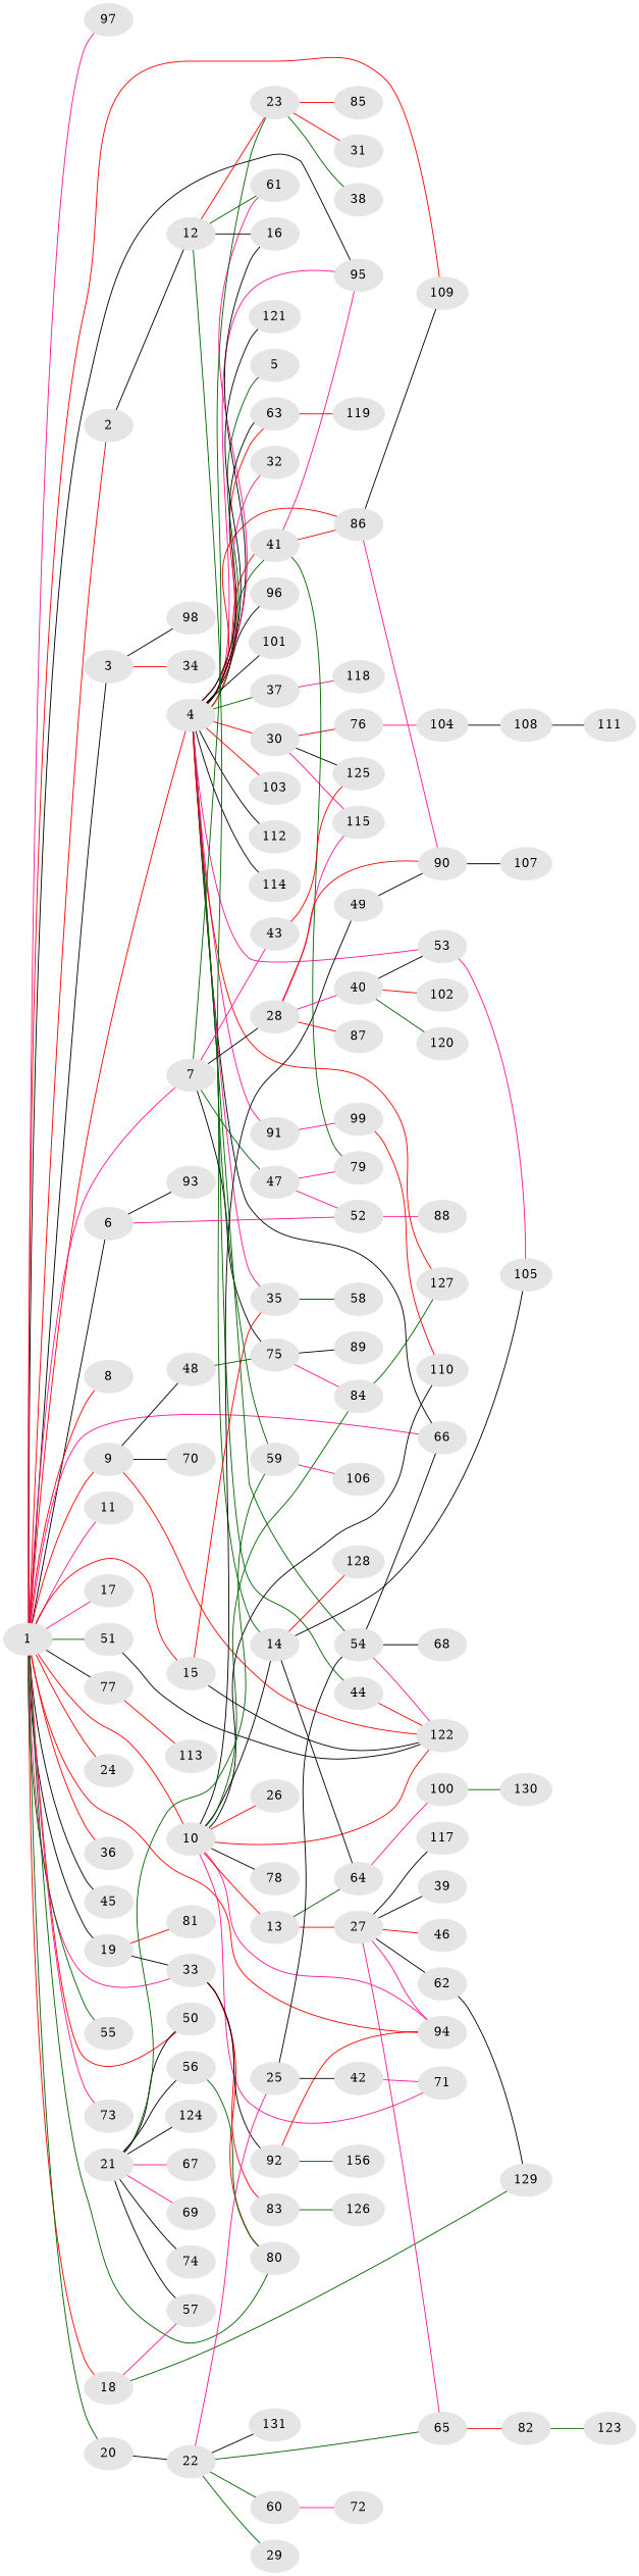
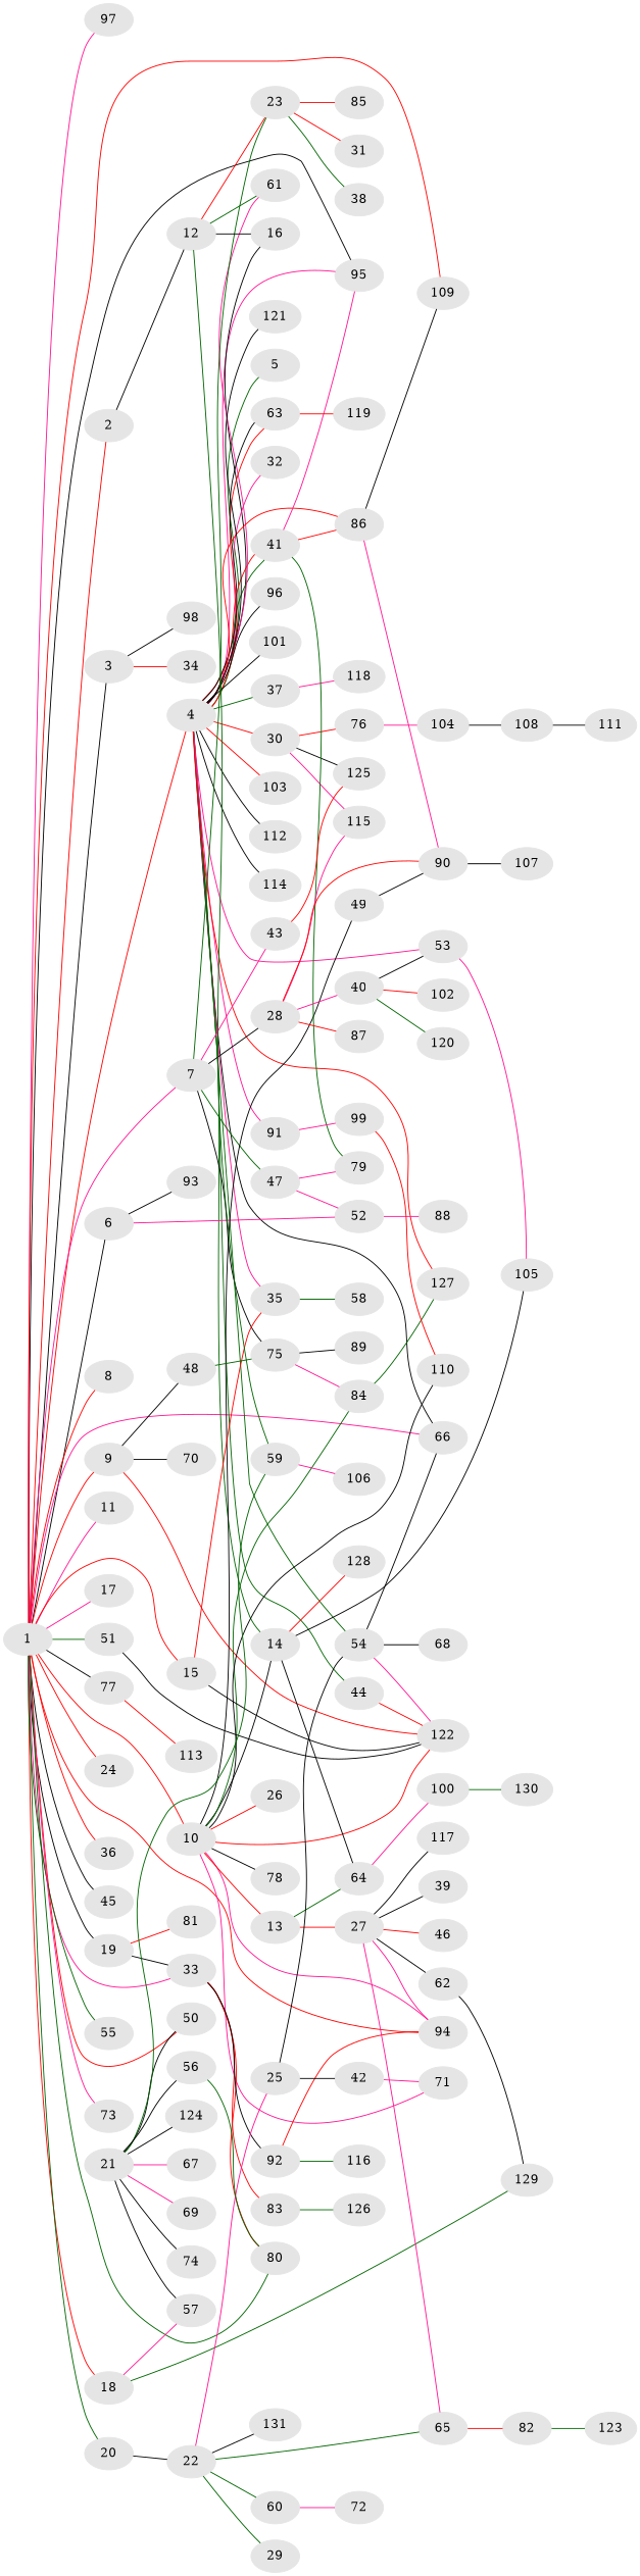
  graph {
    rankdir=LR
    node [color=gray90 style=filled]
    edge [color=black]
    1
    2
    3
    4
    6
    7
    8
    9
    10
    11
    15
    17
    18
    19
    20
    24
    33
    36
    45
    50
    51
    55
    66
    73
    77
    80
    94
    95
    97
    109
    12
    34
    98
    5
    14
    16
    30
    32
    35
    37
    41
    44
    53
    54
    61
    63
    86
    91
    96
    101
    103
    112
    114
    121
    127
    52
    93
    23
    28
    43
    47
    75
    48
    70
    122
    13
    26
    49
    71
    78
    84
    110
    57
    129
    81
    22
    83
    92
    113
    59
    64
    105
    128
    115
    76
    125
    58
    118
    79
    68
    119
    90
    99
    88
    31
    38
    85
    40
    87
    89
    27
    106
    65
    39
    46
    62
    117
    100
    21
    56
    67
    69
    74
    124
    25
    29
    60
    131
    42
    72
    82
    102
    120
    107
    104
    126
-   116 [label=156]
+   116
    130
    123
    108
    111
    1 -- 2 [color=red]
    1 -- 3
    1 -- 4 [color=red]
    1 -- 6
    1 -- 7 [color=deeppink]
    1 -- 8 [color=red]
    1 -- 9 [color=red]
    1 -- 10 [color=red]
    1 -- 11 [color=deeppink]
    1 -- 15 [color=red]
    1 -- 17 [color=deeppink]
    1 -- 18 [color=red]
    1 -- 19
    1 -- 20 [color=darkgreen]
    1 -- 24 [color=red]
    1 -- 33 [color=deeppink]
    1 -- 36 [color=red]
    1 -- 45
    1 -- 50 [color=red]
    1 -- 51 [color=darkgreen]
    1 -- 55 [color=darkgreen]
    1 -- 66 [color=deeppink]
    1 -- 73 [color=deeppink]
    1 -- 77
    1 -- 80 [color=darkgreen]
    1 -- 94 [color=red]
    1 -- 95
    1 -- 97 [color=deeppink]
    1 -- 109 [color=red]
    2 -- 12
    3 -- 34 [color=red]
    3 -- 98
    4 -- 66
    4 -- 95 [color=deeppink]
    4 -- 5 [color=darkgreen]
    4 -- 14 [color=darkgreen]
    4 -- 16
    4 -- 30 [color=red]
    4 -- 32 [color=deeppink]
    4 -- 35 [color=deeppink]
    4 -- 37 [color=darkgreen]
    4 -- 41 [color=darkgreen]
    4 -- 41 [color=red]
    4 -- 44 [color=darkgreen]
    4 -- 53 [color=deeppink]
    4 -- 54 [color=darkgreen]
    4 -- 61 [color=deeppink]
    4 -- 63 [color=red]
    4 -- 63
    4 -- 86 [color=red]
    4 -- 91 [color=deeppink]
    4 -- 96
    4 -- 101
    4 -- 103 [color=red]
    4 -- 112
    4 -- 114
    4 -- 121
    4 -- 127 [color=red]
    6 -- 52 [color=deeppink]
    6 -- 93
    7 -- 23 [color=darkgreen]
    7 -- 28
    7 -- 43 [color=deeppink]
    7 -- 47 [color=darkgreen]
    7 -- 75
    9 -- 48
    9 -- 70
    9 -- 122 [color=red]
    10 -- 94 [color=deeppink]
    10 -- 14
    10 -- 122 [color=red]
    10 -- 13 [color=red]
    10 -- 26 [color=red]
    10 -- 49
    10 -- 71 [color=deeppink]
    10 -- 78
    10 -- 84 [color=darkgreen]
    10 -- 110
    15 -- 35 [color=red]
    15 -- 122
    18 -- 57 [color=deeppink]
    18 -- 129 [color=darkgreen]
    19 -- 33
    19 -- 81 [color=red]
    20 -- 22
    33 -- 80 [color=red]
    33 -- 83 [color=red]
    33 -- 92
    51 -- 122
    77 -- 113 [color=red]
    12 -- 16
    12 -- 61 [color=darkgreen]
    12 -- 23 [color=red]
    12 -- 59 [color=darkgreen]
    14 -- 64
    14 -- 105
    14 -- 128 [color=red]
    30 -- 115 [color=deeppink]
    30 -- 76 [color=red]
    30 -- 125
    35 -- 58 [color=darkgreen]
    37 -- 118 [color=deeppink]
    41 -- 95 [color=deeppink]
    41 -- 86 [color=red]
    41 -- 79 [color=darkgreen]
    44 -- 122 [color=red]
    53 -- 105 [color=deeppink]
    54 -- 66
    54 -- 122 [color=deeppink]
    54 -- 68
    63 -- 119 [color=red]
    86 -- 109
    86 -- 90 [color=deeppink]
    91 -- 99 [color=deeppink]
    52 -- 88 [color=deeppink]
    23 -- 31 [color=red]
    23 -- 38 [color=darkgreen]
    23 -- 85 [color=red]
    28 -- 115 [color=deeppink]
    28 -- 90 [color=red]
    28 -- 40 [color=deeppink]
    28 -- 87 [color=red]
    43 -- 125 [color=red]
    47 -- 52 [color=deeppink]
    47 -- 79 [color=deeppink]
    75 -- 84 [color=deeppink]
    75 -- 89
    48 -- 75 [color=darkgreen]
    13 -- 64 [color=darkgreen]
    13 -- 27 [color=red]
    49 -- 90
    84 -- 127 [color=darkgreen]
    22 -- 65 [color=darkgreen]
    22 -- 25 [color=deeppink]
    22 -- 29 [color=darkgreen]
    22 -- 60 [color=darkgreen]
    22 -- 131
    83 -- 126 [color=darkgreen]
    92 -- 94 [color=red]
    92 -- 116 [color=darkgreen]
    59 -- 106 [color=deeppink]
    64 -- 100 [color=deeppink]
    76 -- 104 [color=deeppink]
    90 -- 107
    99 -- 110 [color=red]
    40 -- 53
    40 -- 102 [color=red]
    40 -- 120 [color=darkgreen]
    27 -- 94 [color=deeppink]
    27 -- 65 [color=deeppink]
    27 -- 39
    27 -- 46 [color=red]
    27 -- 62
    27 -- 117
    65 -- 82 [color=red]
    62 -- 129
    100 -- 130 [color=darkgreen]
    21 -- 50
    21 -- 57
    21 -- 59 [color=darkgreen]
    21 -- 56
    21 -- 67 [color=deeppink]
    21 -- 69 [color=deeppink]
    21 -- 74
    21 -- 124
    56 -- 80 [color=darkgreen]
    25 -- 54
    25 -- 42
    60 -- 72 [color=deeppink]
    42 -- 71 [color=deeppink]
    82 -- 123 [color=darkgreen]
    104 -- 108
    108 -- 111
  }
